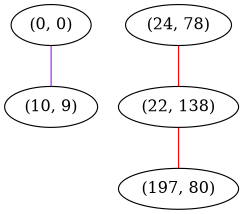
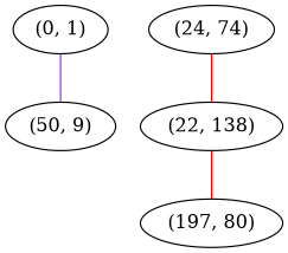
  graph {
    fontname="DejaVu Serif"
    node [fontname="DejaVu Serif"]
    edge [color=red fontname="DejaVu Serif" weight=1]
-   "(0, 0)"
-   "(10, 9)"
-   "(24, 78)"
+   "(0, 0)" [label="(0, 1)"]
+   "(10, 9)" [label="(50, 9)"]
+   "(24, 78)" [label="(24, 74)"]
    "(22, 138)"
    "(197, 80)"
    "(0, 0)" -- "(10, 9)" [color=purple weight=4]
    "(24, 78)" -- "(22, 138)"
    "(22, 138)" -- "(197, 80)"
  }
